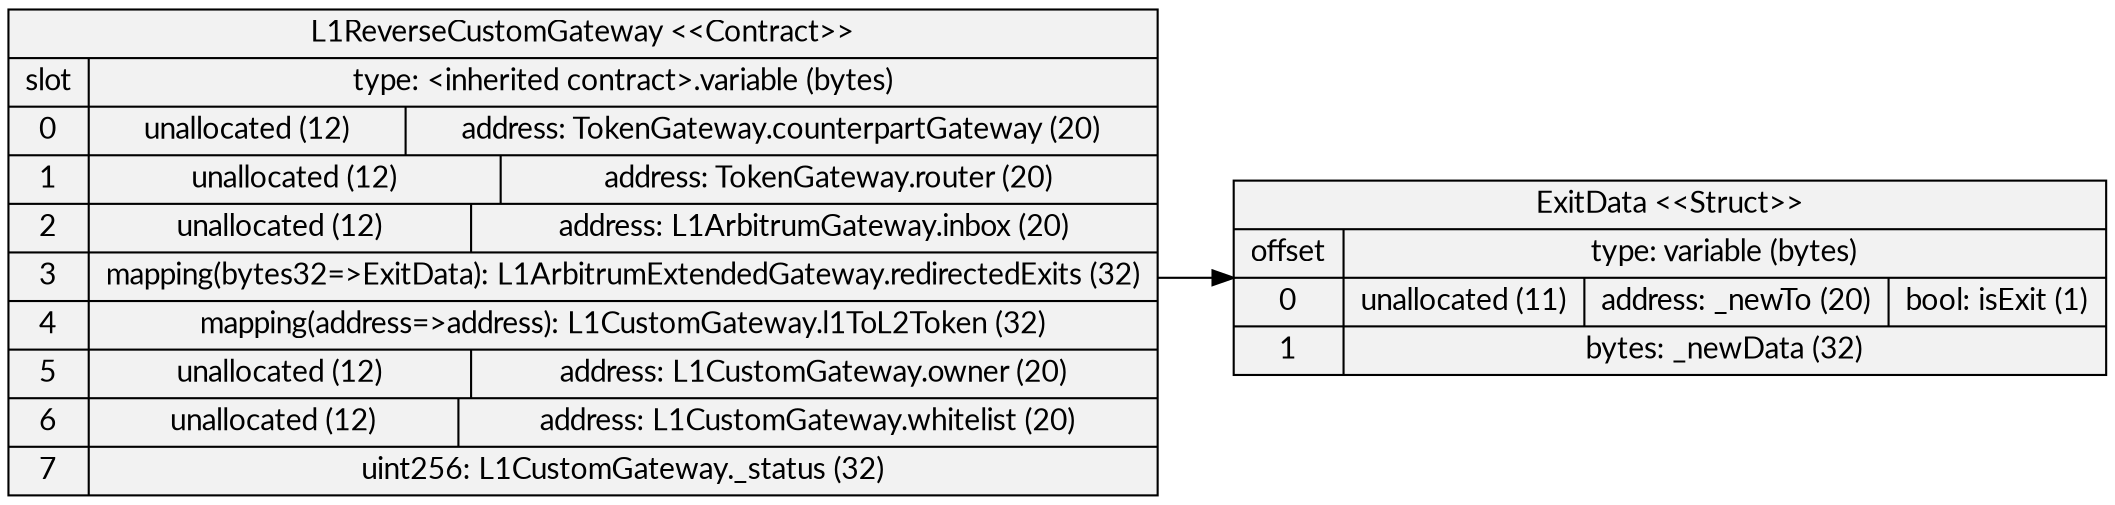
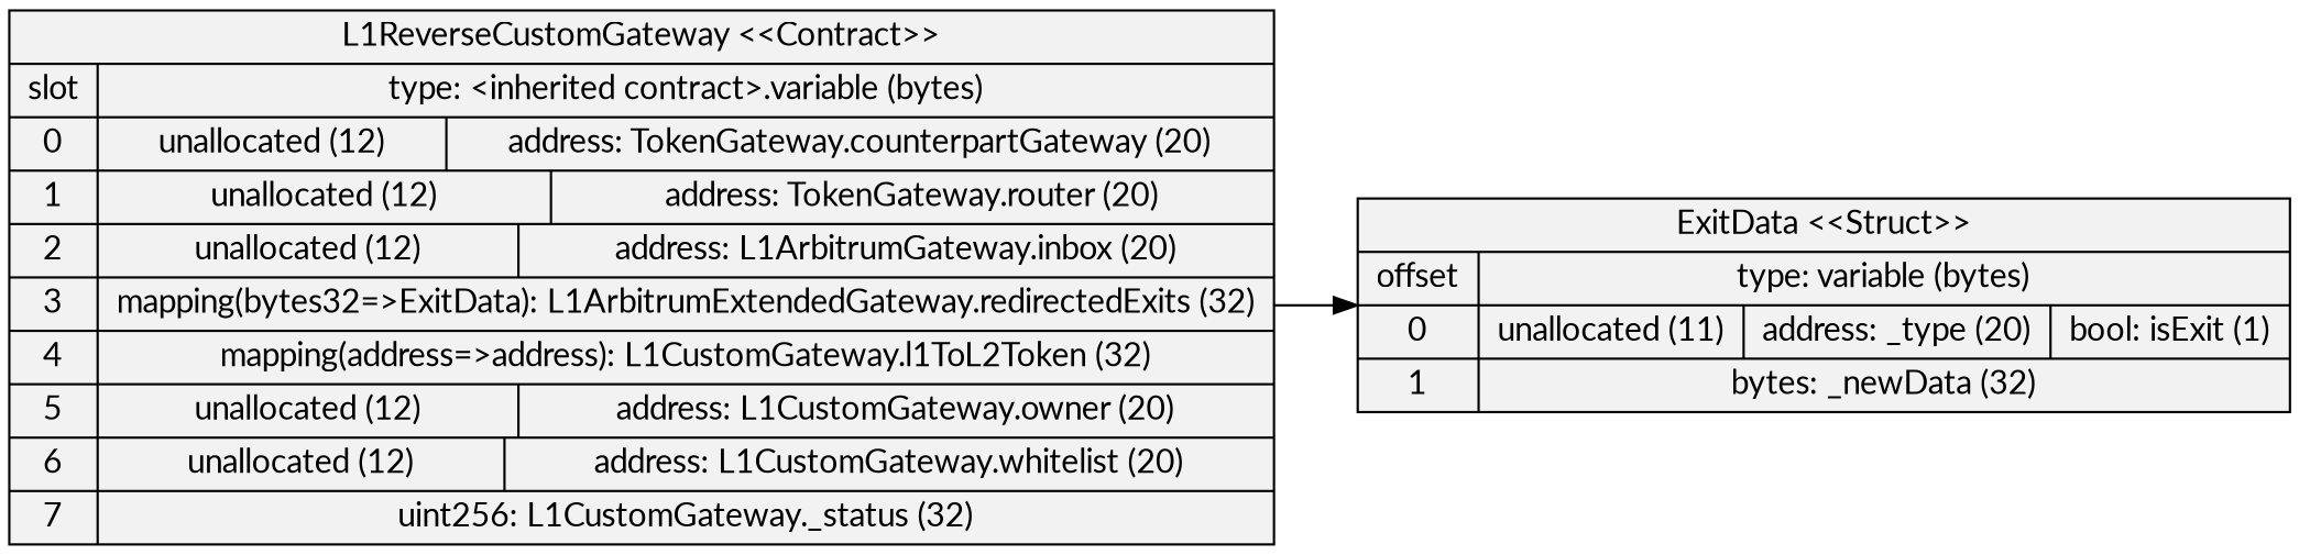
  digraph {
    arrowhead=open
    bgcolor=white
    rankdir=LR
    fontname=Lato
    node [color=black fillcolor=gray95 fontcolor=black fontname=Lato shape=record style=filled]
    n1 [label="L1ReverseCustomGateway \<\<Contract\>\>\n | {{ slot | 0 | 1 | 2 | 3 | 4 | 5 | 6 | 7} | { type: \<inherited contract\>.variable (bytes) | {  unallocated (12)  |  address: TokenGateway.counterpartGateway (20) } | {  unallocated (12)  |  address: TokenGateway.router (20) } | {  unallocated (12)  |  address: L1ArbitrumGateway.inbox (20) } | { <7> mapping\(bytes32=\>ExitData\): L1ArbitrumExtendedGateway.redirectedExits (32) } | {  mapping\(address=\>address\): L1CustomGateway.l1ToL2Token (32) } | {  unallocated (12)  |  address: L1CustomGateway.owner (20) } | {  unallocated (12)  |  address: L1CustomGateway.whitelist (20) } | {  uint256: L1CustomGateway._status (32) }}}"]
-   n2 [label="ExitData \<\<Struct\>\>\n | {{ offset | 0 | 1} | { type: variable (bytes) | {  unallocated (11)  |  address: _newTo (20)  |  bool: isExit (1) } | {  bytes: _newData (32) }}}"]
+   n2 [label="ExitData \<\<Struct\>\>\n | {{ offset | 0 | 1} | { type: variable (bytes) | {  unallocated (11)  |  address: _type (20)  |  bool: isExit (1) } | {  bytes: _newData (32) }}}"]
    n1 -> n2 [color=black tailport=7 fontname=Lato]
  }
